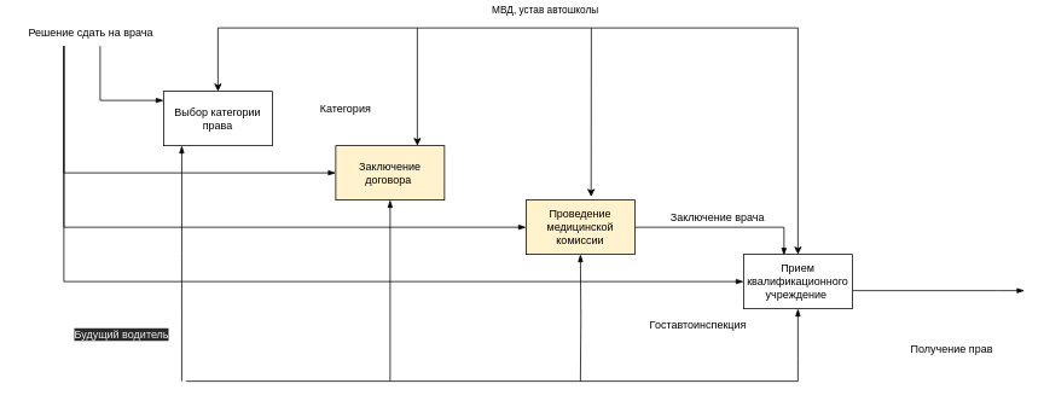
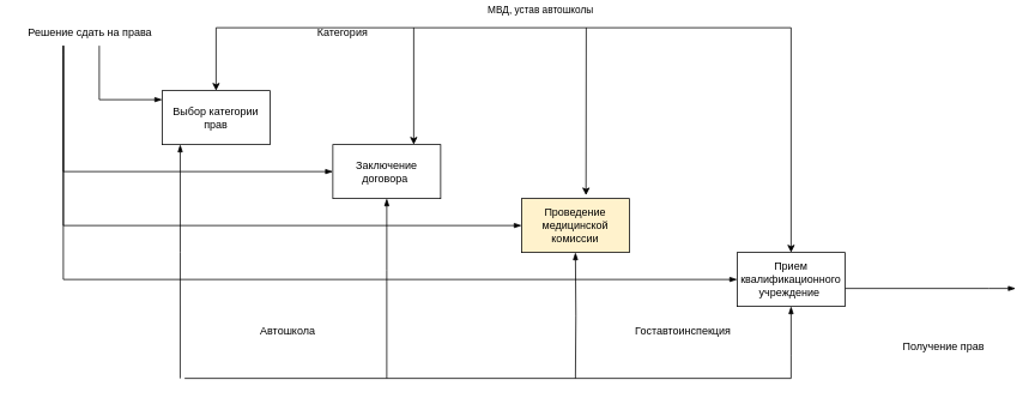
  <mxCell id="0" />
  <mxCell id="1" parent="0" />
- <mxCell id="2" value="Выбор категории права" style="rounded=0;whiteSpace=wrap;html=1;" parent="1" vertex="1"><mxGeometry x="180" y="100" width="120" height="60" as="geometry" /></mxCell>
- <mxCell id="3" value="&lt;span style=&quot;font-size: 12px;&quot;&gt;&lt;font style=&quot;vertical-align: inherit;&quot;&gt;&lt;font style=&quot;vertical-align: inherit;&quot;&gt;&lt;font style=&quot;vertical-align: inherit;&quot;&gt;&lt;font style=&quot;vertical-align: inherit;&quot;&gt;Заключение договора&amp;nbsp;&lt;/font&gt;&lt;/font&gt;&lt;/font&gt;&lt;/font&gt;&lt;/span&gt;" style="rounded=0;whiteSpace=wrap;html=1;fontSize=10;fillColor=#fff2cc;" parent="1" vertex="1"><mxGeometry x="370" y="160" width="120" height="60" as="geometry" /></mxCell>
- <mxCell id="4" value="Заключение врача" style="edgeStyle=orthogonalEdgeStyle;rounded=0;orthogonalLoop=1;jettySize=auto;html=1;entryX=0.372;entryY=0.022;entryDx=0;entryDy=0;entryPerimeter=0;fontSize=12;endArrow=blockThin;endFill=1;" parent="1" source="5" target="7" edge="1"><mxGeometry x="-0.074" y="10" relative="1" as="geometry"><Array as="points"><mxPoint x="865" y="250" /></Array><mxPoint as="offset" /></mxGeometry></mxCell>
+ <mxCell id="2" value="Выбор категории прав" style="rounded=0;whiteSpace=wrap;html=1;" parent="1" vertex="1"><mxGeometry x="180" y="100" width="120" height="60" as="geometry" /></mxCell>
+ <mxCell id="3" value="&lt;span style=&quot;font-size: 12px;&quot;&gt;&lt;font style=&quot;vertical-align: inherit;&quot;&gt;&lt;font style=&quot;vertical-align: inherit;&quot;&gt;&lt;font style=&quot;vertical-align: inherit;&quot;&gt;&lt;font style=&quot;vertical-align: inherit;&quot;&gt;Заключение договора&amp;nbsp;&lt;/font&gt;&lt;/font&gt;&lt;/font&gt;&lt;/font&gt;&lt;/span&gt;" style="rounded=0;whiteSpace=wrap;html=1;fontSize=10;" parent="1" vertex="1"><mxGeometry x="370" y="160" width="120" height="60" as="geometry" /></mxCell>
  <mxCell id="5" value="&lt;font style=&quot;vertical-align: inherit;&quot;&gt;&lt;font style=&quot;vertical-align: inherit;&quot;&gt;&lt;font style=&quot;vertical-align: inherit;&quot;&gt;&lt;font style=&quot;vertical-align: inherit;&quot;&gt;Проведение медицинской комиссии&lt;/font&gt;&lt;/font&gt;&lt;/font&gt;&lt;/font&gt;" style="rounded=0;whiteSpace=wrap;html=1;fontSize=12;fillColor=#fff2cc;" parent="1" vertex="1"><mxGeometry x="580" y="220" width="120" height="60" as="geometry" /></mxCell>
  <mxCell id="6" style="edgeStyle=orthogonalEdgeStyle;rounded=0;orthogonalLoop=1;jettySize=auto;html=1;fontSize=12;endArrow=blockThin;endFill=1;" parent="1" source="7" edge="1"><mxGeometry relative="1" as="geometry"><mxPoint x="1130" y="320" as="targetPoint" /><Array as="points"><mxPoint x="1100" y="320" /></Array></mxGeometry></mxCell>
  <mxCell id="7" value="&lt;font style=&quot;vertical-align: inherit;&quot;&gt;&lt;font style=&quot;vertical-align: inherit;&quot;&gt;&lt;font style=&quot;vertical-align: inherit;&quot;&gt;&lt;font style=&quot;vertical-align: inherit;&quot;&gt;&lt;font style=&quot;vertical-align: inherit;&quot;&gt;&lt;font style=&quot;vertical-align: inherit;&quot;&gt;Прием квалификационного учреждение&amp;nbsp;&lt;/font&gt;&lt;/font&gt;&lt;/font&gt;&lt;/font&gt;&lt;/font&gt;&lt;/font&gt;" style="rounded=0;whiteSpace=wrap;html=1;fontSize=12;" parent="1" vertex="1"><mxGeometry x="820" y="280" width="120" height="60" as="geometry" /></mxCell>
  <mxCell id="8" style="edgeStyle=orthogonalEdgeStyle;rounded=0;orthogonalLoop=1;jettySize=auto;html=1;fontSize=12;endArrow=blockThin;endFill=1;" parent="1" target="2" edge="1"><mxGeometry relative="1" as="geometry"><Array as="points"><mxPoint x="200" y="280" /><mxPoint x="200" y="280" /></Array><mxPoint x="200.059" y="420" as="sourcePoint" /></mxGeometry></mxCell>
  <mxCell id="9" style="edgeStyle=orthogonalEdgeStyle;rounded=0;orthogonalLoop=1;jettySize=auto;html=1;fontSize=12;endArrow=blockThin;endFill=1;" parent="1" target="3" edge="1"><mxGeometry relative="1" as="geometry"><Array as="points"><mxPoint x="430" y="300" /><mxPoint x="430" y="300" /></Array><mxPoint x="430" y="420" as="sourcePoint" /></mxGeometry></mxCell>
+ <mxCell id="10" value="&lt;font style=&quot;vertical-align: inherit;&quot;&gt;&lt;font style=&quot;vertical-align: inherit;&quot;&gt;Автошкола&lt;/font&gt;&lt;/font&gt;" style="text;html=1;strokeColor=none;fillColor=none;align=center;verticalAlign=middle;whiteSpace=wrap;rounded=0;fontSize=12;" parent="1" vertex="1"><mxGeometry x="290" y="352.5" width="60" height="30" as="geometry" /></mxCell>
  <mxCell id="11" style="edgeStyle=orthogonalEdgeStyle;rounded=0;orthogonalLoop=1;jettySize=auto;html=1;entryX=0.5;entryY=1;entryDx=0;entryDy=0;fontSize=12;endArrow=blockThin;endFill=1;" parent="1" target="5" edge="1"><mxGeometry relative="1" as="geometry"><mxPoint x="640" y="420" as="sourcePoint" /></mxGeometry></mxCell>
  <mxCell id="12" style="edgeStyle=orthogonalEdgeStyle;rounded=0;orthogonalLoop=1;jettySize=auto;html=1;entryX=0.5;entryY=1;entryDx=0;entryDy=0;fontSize=12;endArrow=blockThin;endFill=1;" parent="1" target="7" edge="1"><mxGeometry relative="1" as="geometry"><mxPoint x="880" y="420" as="sourcePoint" /><Array as="points"><mxPoint x="880" y="395" /></Array></mxGeometry></mxCell>
- <mxCell id="13" value="Гоставтоинспекция" style="text;html=1;strokeColor=none;fillColor=none;align=center;verticalAlign=middle;whiteSpace=wrap;rounded=0;fontSize=12;" parent="1" vertex="1"><mxGeometry x="740" y="342.5" width="60" height="30" as="geometry" /></mxCell>
+ <mxCell id="13" value="Гоставтоинспекция" style="text;html=1;strokeColor=none;fillColor=none;align=center;verticalAlign=middle;whiteSpace=wrap;rounded=0;fontSize=12;" parent="1" vertex="1"><mxGeometry x="730" y="352.5" width="60" height="30" as="geometry" /></mxCell>
  <mxCell id="14" style="edgeStyle=orthogonalEdgeStyle;rounded=0;orthogonalLoop=1;jettySize=auto;html=1;fontSize=12;endArrow=blockThin;endFill=1;entryX=0;entryY=0.5;entryDx=0;entryDy=0;" parent="1" source="16" target="7" edge="1"><mxGeometry relative="1" as="geometry"><mxPoint x="790" y="380" as="targetPoint" /><mxPoint x="70.059" y="60" as="sourcePoint" /><Array as="points"><mxPoint x="70" y="310" /></Array></mxGeometry></mxCell>
  <mxCell id="15" style="edgeStyle=orthogonalEdgeStyle;rounded=0;orthogonalLoop=1;jettySize=auto;html=1;fontSize=12;endArrow=blockThin;endFill=1;" parent="1" source="16" edge="1"><mxGeometry relative="1" as="geometry"><mxPoint x="130" y="30" as="sourcePoint" /><mxPoint x="180" y="110" as="targetPoint" /><Array as="points"><mxPoint x="110" y="110" /></Array></mxGeometry></mxCell>
- <mxCell id="16" value="Решение сдать на врача" style="text;html=1;strokeColor=none;fillColor=none;align=center;verticalAlign=middle;whiteSpace=wrap;rounded=0;fontSize=12;" parent="1" vertex="1"><mxGeometry x="20" y="20" width="160" height="30" as="geometry" /></mxCell>
+ <mxCell id="16" value="Решение сдать на права" style="text;html=1;strokeColor=none;fillColor=none;align=center;verticalAlign=middle;whiteSpace=wrap;rounded=0;fontSize=12;" parent="1" vertex="1"><mxGeometry x="20" y="20" width="160" height="30" as="geometry" /></mxCell>
  <mxCell id="17" value="Получение прав" style="text;html=1;strokeColor=none;fillColor=none;align=center;verticalAlign=middle;whiteSpace=wrap;rounded=0;fontSize=12;" parent="1" vertex="1"><mxGeometry x="1000" y="370" width="100" height="30" as="geometry" /></mxCell>
- <mxCell id="18" value="Категория" style="text;html=1;strokeColor=none;fillColor=none;align=center;verticalAlign=middle;whiteSpace=wrap;rounded=0;fontSize=12;" parent="1" vertex="1"><mxGeometry x="316" y="105" width="130" height="30" as="geometry" /></mxCell>
+ <mxCell id="18" value="Категория" style="text;html=1;strokeColor=none;fillColor=none;align=center;verticalAlign=middle;whiteSpace=wrap;rounded=0;fontSize=12;" parent="1" vertex="1"><mxGeometry x="316" y="20" width="130" height="30" as="geometry" /></mxCell>
  <mxCell id="19" style="edgeStyle=orthogonalEdgeStyle;rounded=0;orthogonalLoop=1;jettySize=auto;html=1;fontSize=12;endArrow=blockThin;endFill=1;entryX=0;entryY=0.5;entryDx=0;entryDy=0;" parent="1" target="3" edge="1"><mxGeometry relative="1" as="geometry"><mxPoint x="69.999" y="50" as="sourcePoint" /><mxPoint x="139.94" y="110" as="targetPoint" /><Array as="points"><mxPoint x="70" y="190" /></Array></mxGeometry></mxCell>
  <mxCell id="20" style="edgeStyle=orthogonalEdgeStyle;rounded=0;orthogonalLoop=1;jettySize=auto;html=1;fontSize=12;endArrow=blockThin;endFill=1;entryX=0;entryY=0.5;entryDx=0;entryDy=0;" parent="1" target="5" edge="1"><mxGeometry relative="1" as="geometry"><mxPoint x="70" y="50" as="sourcePoint" /><mxPoint x="380" y="200" as="targetPoint" /><Array as="points"><mxPoint x="70" y="60" /><mxPoint x="70" y="240" /></Array></mxGeometry></mxCell>
  <mxCell id="21" value="МВД, устав автошколы" style="endArrow=classic;startArrow=classic;html=1;rounded=0;entryX=0.5;entryY=0;entryDx=0;entryDy=0;" parent="1" target="2" edge="1"><mxGeometry x="0.104" y="-20" width="50" height="50" relative="1" as="geometry"><mxPoint x="880" y="280" as="sourcePoint" /><mxPoint x="930" y="230" as="targetPoint" /><Array as="points"><mxPoint x="880" y="30" /><mxPoint x="240" y="30" /></Array><mxPoint x="1" as="offset" /></mxGeometry></mxCell>
  <mxCell id="22" value="" style="endArrow=classic;html=1;rounded=0;entryX=0.598;entryY=-0.061;entryDx=0;entryDy=0;entryPerimeter=0;" parent="1" target="5" edge="1"><mxGeometry width="50" height="50" relative="1" as="geometry"><mxPoint x="652" y="30" as="sourcePoint" /><mxPoint x="700" y="-20" as="targetPoint" /></mxGeometry></mxCell>
  <mxCell id="23" value="" style="endArrow=classic;html=1;rounded=0;" parent="1" edge="1"><mxGeometry width="50" height="50" relative="1" as="geometry"><mxPoint x="460" y="30" as="sourcePoint" /><mxPoint x="460" y="160" as="targetPoint" /></mxGeometry></mxCell>
  <mxCell id="24" value="" style="endArrow=none;html=1;rounded=0;exitX=0.25;exitY=0;exitDx=0;exitDy=0;" parent="1" edge="1"><mxGeometry width="50" height="50" relative="1" as="geometry"><mxPoint x="205" y="420" as="sourcePoint" /><mxPoint x="880" y="420" as="targetPoint" /></mxGeometry></mxCell>
- <mxCell id="25" value="&lt;span style=&quot;color: rgb(240, 240, 240); font-family: Helvetica; font-size: 12px; font-style: normal; font-variant-ligatures: normal; font-variant-caps: normal; font-weight: 400; letter-spacing: normal; orphans: 2; text-align: center; text-indent: 0px; text-transform: none; widows: 2; word-spacing: 0px; -webkit-text-stroke-width: 0px; background-color: rgb(42, 42, 42); text-decoration-thickness: initial; text-decoration-style: initial; text-decoration-color: initial; float: none; display: inline !important;&quot;&gt;Будущий водитель&lt;/span&gt;" style="text;whiteSpace=wrap;html=1;" parent="1" vertex="1"><mxGeometry x="80" y="355" width="110" height="25" as="geometry" /></mxCell>
